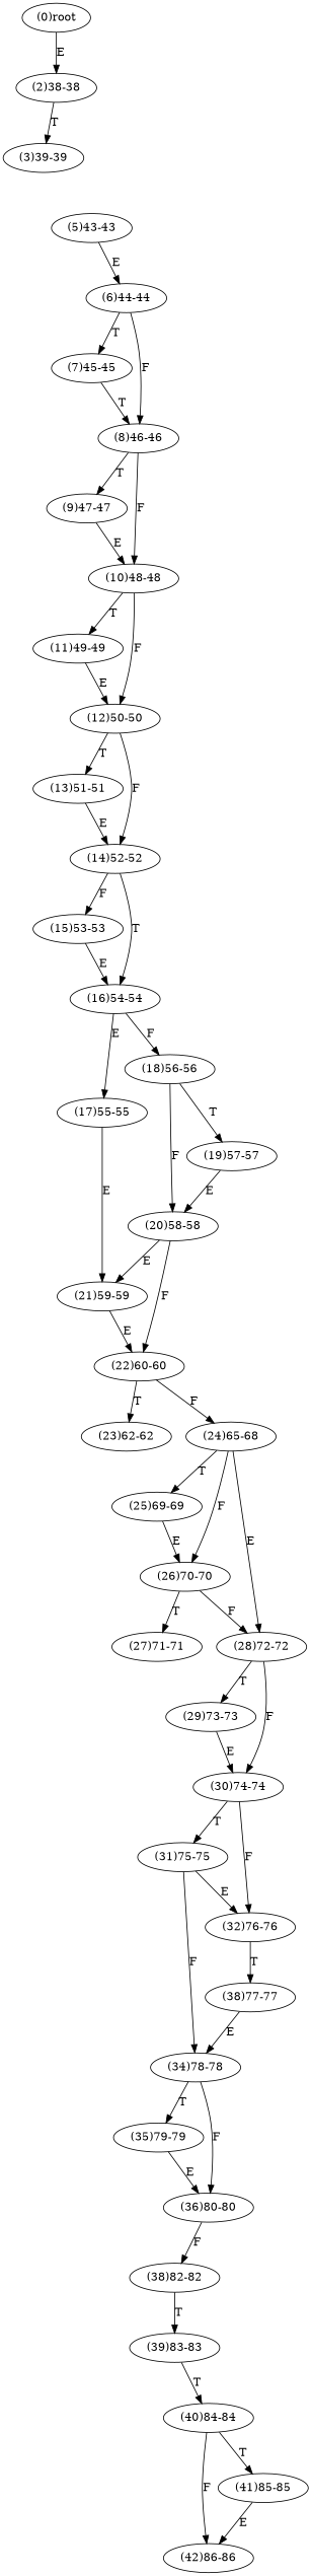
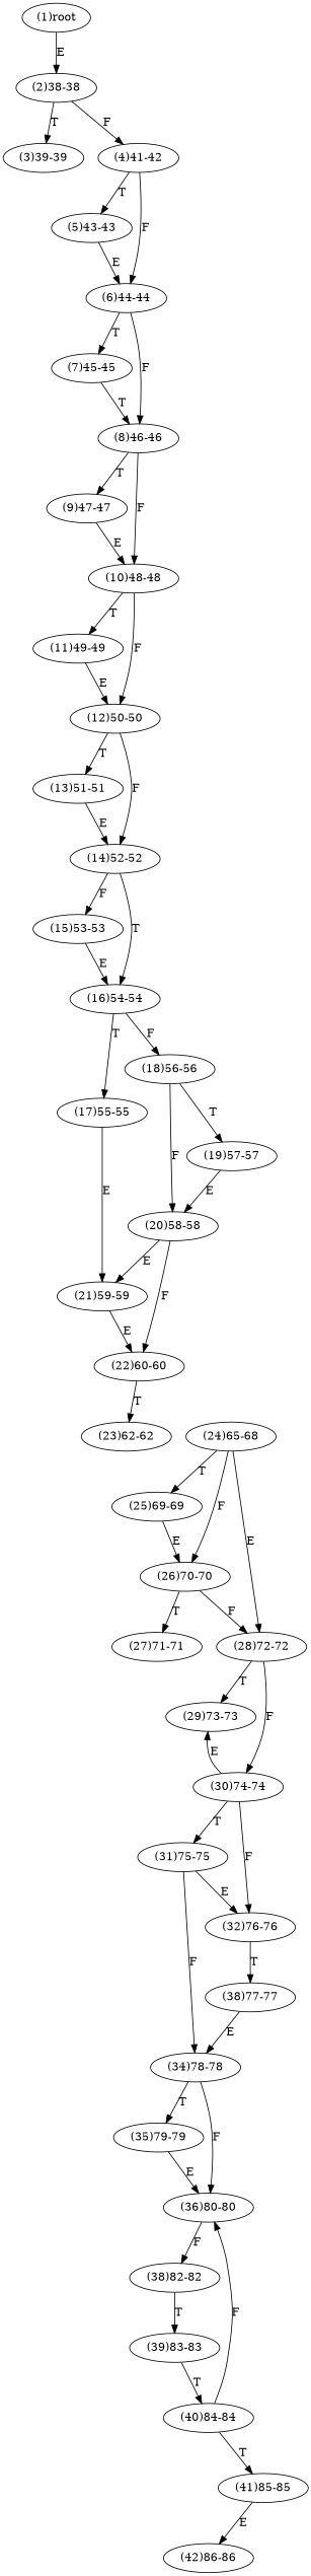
  digraph {
-   n1 [label="(0)root"]
+   n1 [label="(1)root"]
    n2 [label="(2)38-38"]
    n3 [label="(3)39-39"]
+   n4 [label="(4)41-42"]
    n5 [label="(5)43-43"]
    n6 [label="(6)44-44"]
    n7 [label="(7)45-45"]
    n8 [label="(8)46-46"]
    n9 [label="(9)47-47"]
    n10 [label="(10)48-48"]
    n11 [label="(11)49-49"]
    n12 [label="(12)50-50"]
    n13 [label="(13)51-51"]
    n14 [label="(14)52-52"]
    n15 [label="(15)53-53"]
    n16 [label="(16)54-54"]
    n17 [label="(17)55-55"]
    n18 [label="(18)56-56"]
    n19 [label="(21)59-59"]
    n20 [label="(19)57-57"]
    n21 [label="(20)58-58"]
    n22 [label="(22)60-60"]
    n23 [label="(23)62-62"]
    n24 [label="(24)65-68"]
    n25 [label="(25)69-69"]
    n26 [label="(26)70-70"]
    n27 [label="(28)72-72"]
    n28 [label="(27)71-71"]
    n29 [label="(29)73-73"]
    n30 [label="(30)74-74"]
    n31 [label="(31)75-75"]
    n32 [label="(32)76-76"]
    n33 [label="(34)78-78"]
    n34 [label="(38)77-77"]
    n35 [label="(35)79-79"]
    n36 [label="(36)80-80"]
    n37 [label="(38)82-82"]
    n38 [label="(39)83-83"]
    n39 [label="(40)84-84"]
    n40 [label="(42)86-86"]
    n41 [label="(41)85-85"]
    n1 -> n2 [label=E]
    n2 -> n3 [label=T]
+   n2 -> n4 [label=F]
+   n4 -> n5 [label=T]
+   n4 -> n6 [label=F]
    n5 -> n6 [label=E]
    n6 -> n7 [label=T]
    n6 -> n8 [label=F]
    n7 -> n8 [label=T]
    n8 -> n9 [label=T]
    n8 -> n10 [label=F]
    n9 -> n10 [label=E]
    n10 -> n11 [label=T]
    n10 -> n12 [label=F]
    n11 -> n12 [label=E]
    n12 -> n13 [label=T]
    n12 -> n14 [label=F]
    n13 -> n14 [label=E]
    n14 -> n15 [label=F]
    n14 -> n16 [label=T]
    n15 -> n16 [label=E]
-   n16 -> n17 [label=E]
+   n16 -> n17 [label=T]
    n16 -> n18 [label=F]
    n17 -> n19 [label=E]
    n18 -> n20 [label=T]
    n18 -> n21 [label=F]
    n19 -> n22 [label=E]
    n20 -> n21 [label=E]
    n21 -> n19 [label=E]
    n21 -> n22 [label=F]
    n22 -> n23 [label=T]
-   n22 -> n24 [label=F]
    n24 -> n25 [label=T]
    n24 -> n26 [label=F]
    n24 -> n27 [label=E]
    n25 -> n26 [label=E]
    n26 -> n27 [label=F]
    n26 -> n28 [label=T]
    n27 -> n29 [label=T]
    n27 -> n30 [label=F]
-   n29 -> n30 [label=E]
+   n30 -> n29 [label=E]
    n30 -> n31 [label=T]
    n30 -> n32 [label=F]
    n31 -> n32 [label=E]
    n31 -> n33 [label=F]
    n32 -> n34 [label=T]
    n33 -> n35 [label=T]
    n33 -> n36 [label=F]
    n34 -> n33 [label=E]
    n35 -> n36 [label=E]
    n36 -> n37 [label=F]
    n37 -> n38 [label=T]
    n38 -> n39 [label=T]
-   n39 -> n40 [label=F]
+   n39 -> n36 [label=F]
    n39 -> n41 [label=T]
    n41 -> n40 [label=E]
  }
